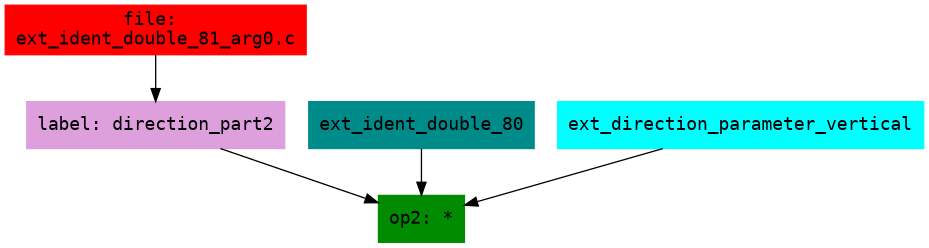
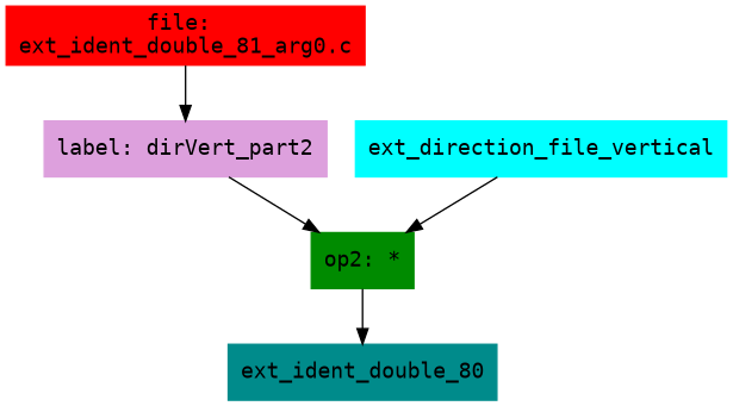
  digraph {
    fontname="DejaVu Sans Mono"
    node [fontname="DejaVu Sans Mono" shape=box style=filled]
    edge [fontname="DejaVu Sans Mono"]
    n1 [color=red label="file: \next_ident_double_81_arg0.c"]
-   n2 [color=plum label="label: direction_part2"]
+   n2 [color=plum label="label: dirVert_part2"]
    n3 [color=green4 label="op2: *"]
    n4 [color=cyan4 label=ext_ident_double_80]
-   n5 [color=cyan1 label=ext_direction_parameter_vertical]
+   n5 [color=cyan1 label=ext_direction_file_vertical]
    n1 -> n2
    n2 -> n3
-   n4 -> n3
+   n3 -> n4
    n5 -> n3
  }
